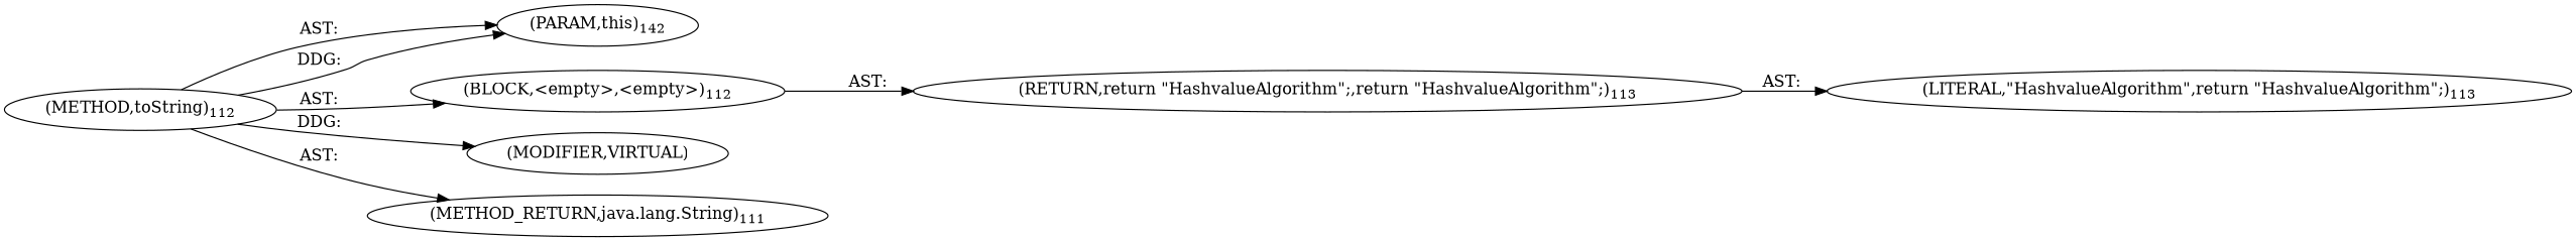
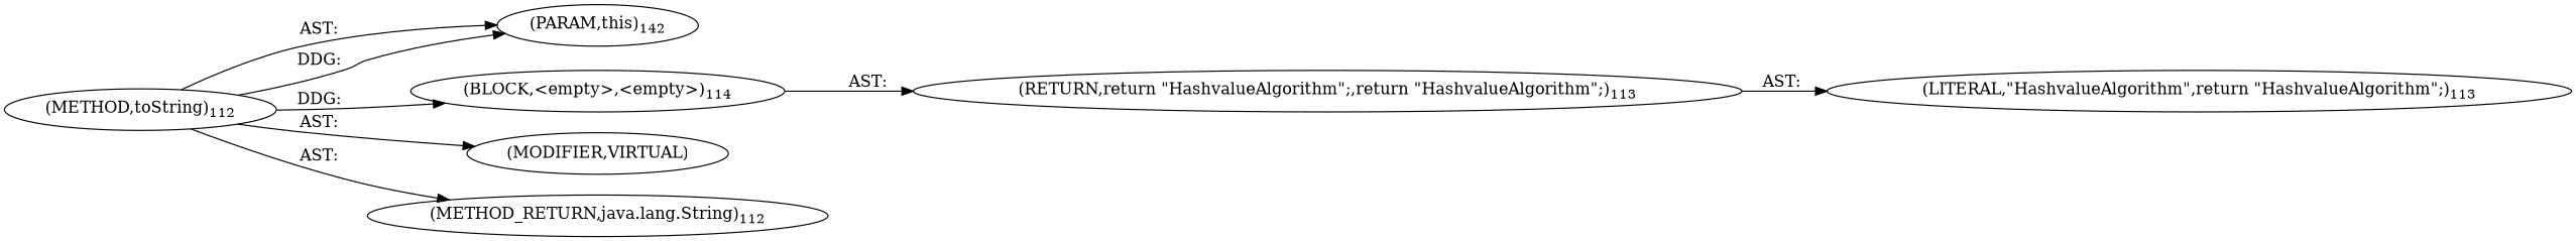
  digraph {
    rankdir=LR
    n1 [label=<(METHOD,toString)<SUB>112</SUB>>]
    n2 [label=<(PARAM,this)<SUB>142</SUB>>]
-   n3 [label=<(BLOCK,&lt;empty&gt;,&lt;empty&gt;)<SUB>112</SUB>>]
+   n3 [label=<(BLOCK,&lt;empty&gt;,&lt;empty&gt;)<SUB>114</SUB>>]
    n4 [label=<(MODIFIER,VIRTUAL)>]
-   n5 [label=<(METHOD_RETURN,java.lang.String)<SUB>111</SUB>>]
+   n5 [label=<(METHOD_RETURN,java.lang.String)<SUB>112</SUB>>]
    n6 [label=<(RETURN,return &quot;HashvalueAlgorithm&quot;;,return &quot;HashvalueAlgorithm&quot;;)<SUB>113</SUB>>]
    n7 [label=<(LITERAL,&quot;HashvalueAlgorithm&quot;,return &quot;HashvalueAlgorithm&quot;;)<SUB>113</SUB>>]
    n1 -> n2 [label="AST: "]
    n1 -> n2 [label="DDG: "]
-   n1 -> n3 [label="AST: "]
-   n1 -> n4 [label="DDG: "]
+   n1 -> n3 [label="DDG: "]
+   n1 -> n4 [label="AST: "]
    n1 -> n5 [label="AST: "]
    n3 -> n6 [label="AST: "]
    n6 -> n7 [label="AST: "]
  }
